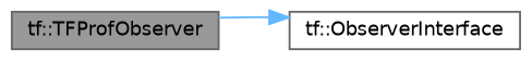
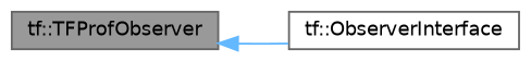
  digraph {
    rankdir=LR
    fontname="DejaVu Sans"
    node [color=gray40 fontname="DejaVu Sans" fontsize=10 shape=box style=filled]
    n1 [fillcolor=grey60 fontcolor=black height=0.2 label="tf::TFProfObserver" width=0.4]
    n2 [fillcolor=white height=0.2 label="tf::ObserverInterface" width=0.4]
-   n2 -> n1 [color=steelblue1 dir=back fontname="DejaVu Sans" fontsize=10 labelfontname=Helvetica labelfontsize=10 style=solid]
+   n1 -> n2 [color=steelblue1 dir=back fontname="DejaVu Sans" fontsize=10 labelfontname=Helvetica labelfontsize=10 style=solid]
  }
